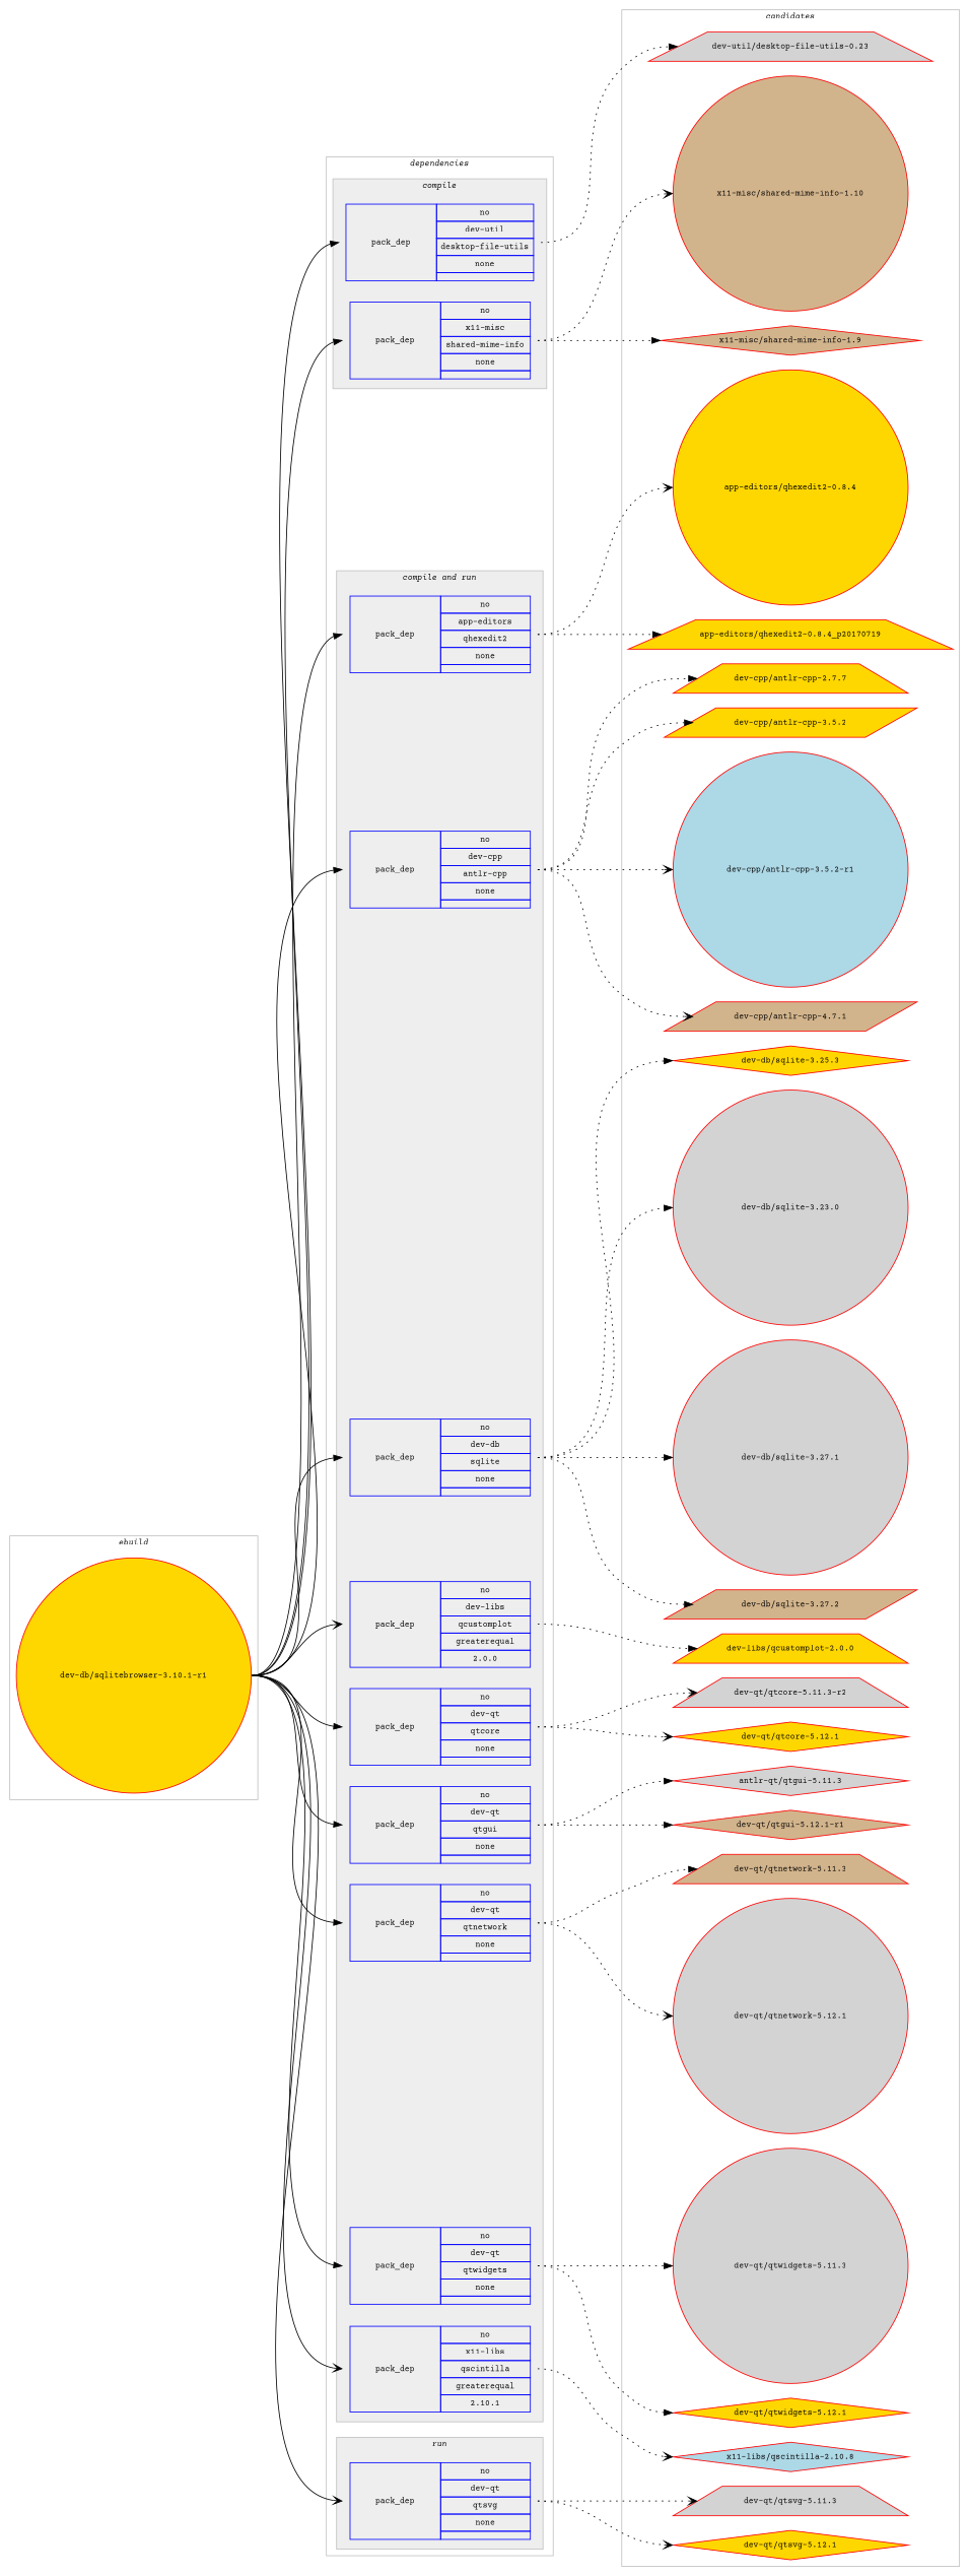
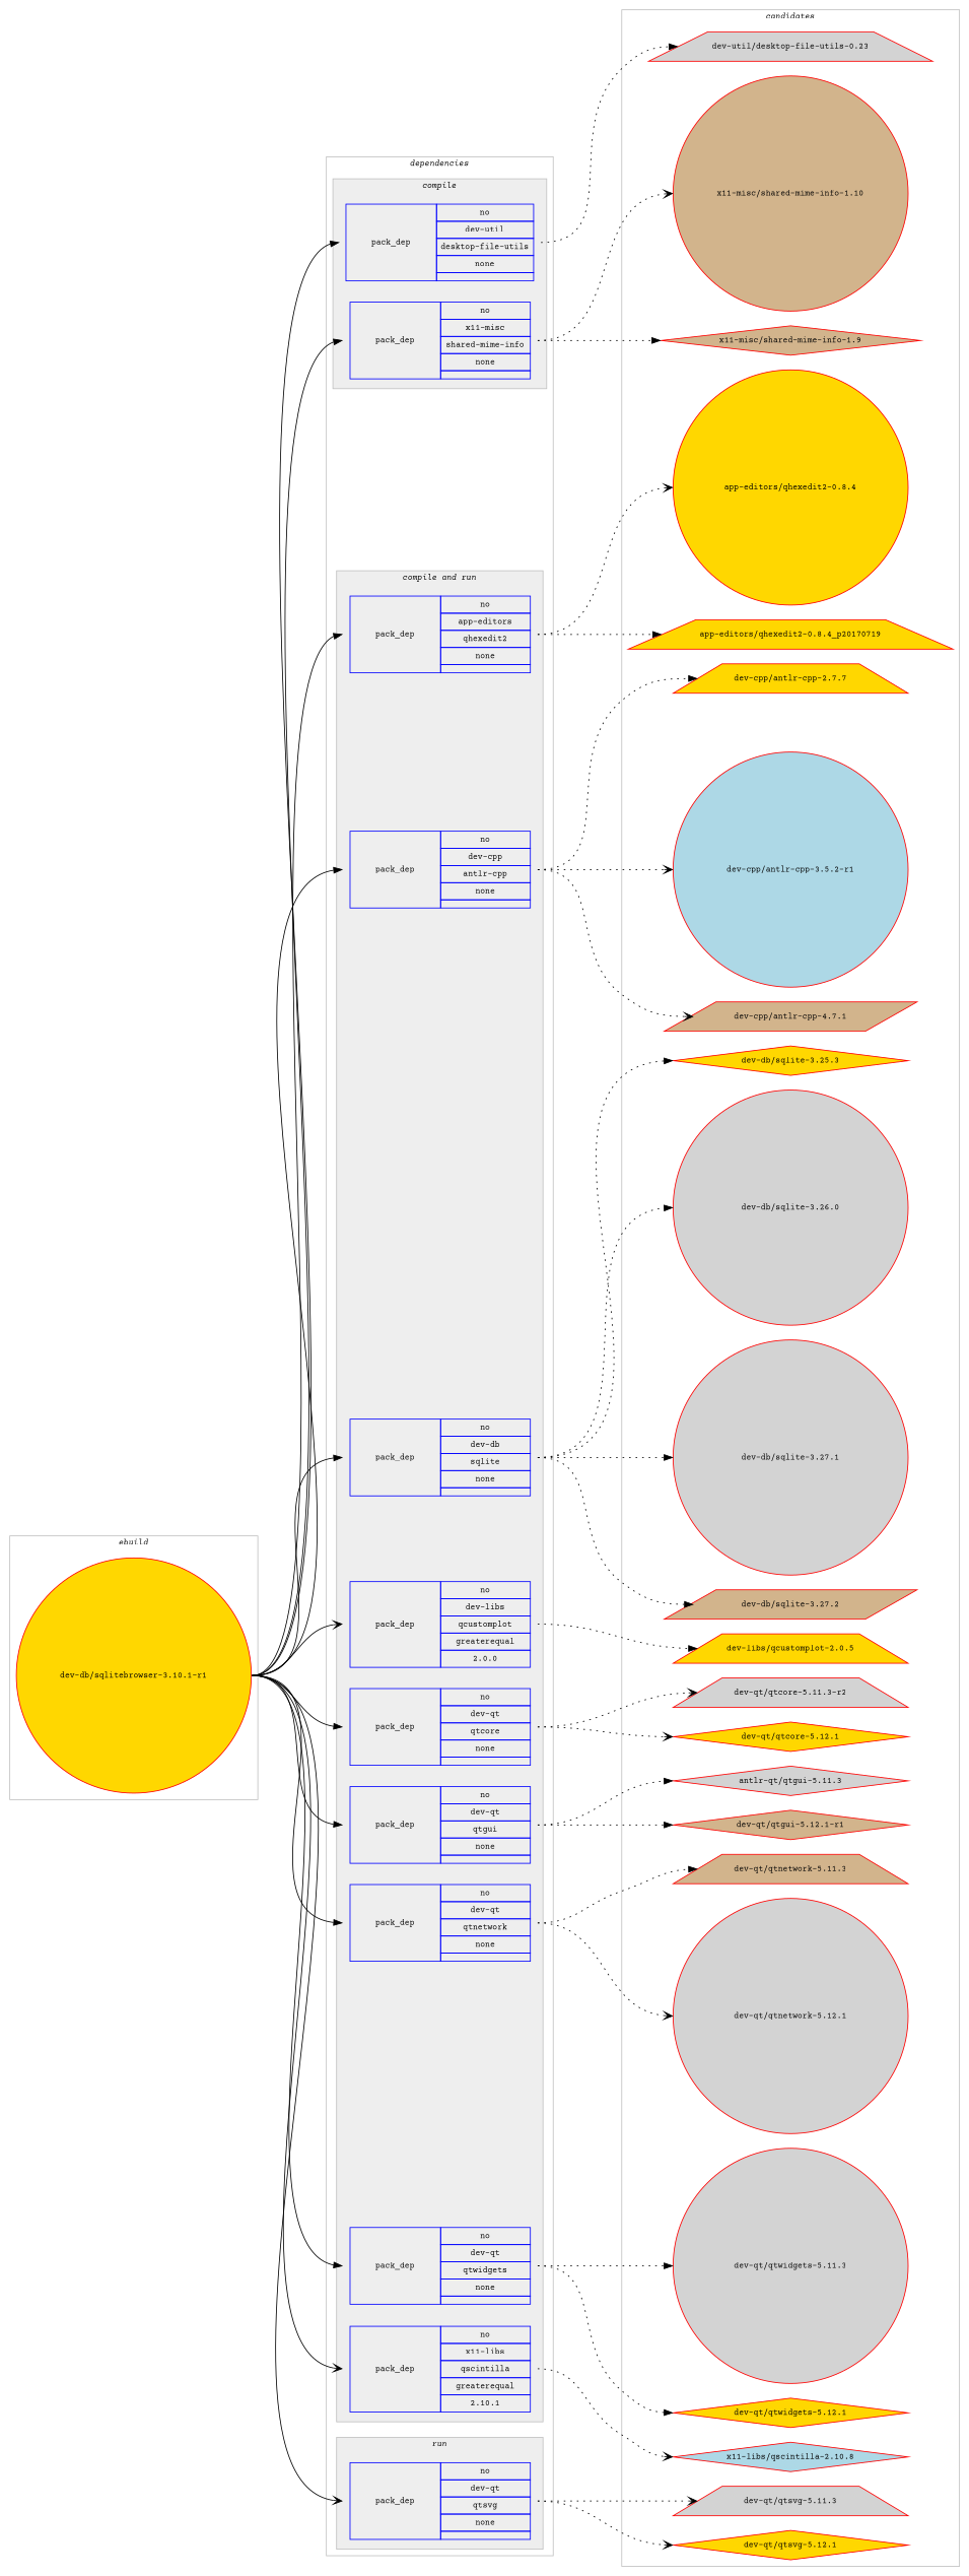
  digraph {
    compound=true
    concentrate=true
    fontname="Courier Prime"
    fontsize=10
    newrank=true
    rankdir=LR
    ranksep=1.5
    node [color=red fontname="Courier Prime" fontsize=10 shape=none style=filled]
    edge [arrowhead=normal fontname="Courier Prime" headport=w style=dotted tailport=e weight=100]
    n1 [fillcolor=gold label="dev-db/sqlitebrowser-3.10.1-r1" shape=circle width=4]
    n2 [color=blue label=<<TABLE BORDER="0" CELLBORDER="1" CELLSPACING="0" CELLPADDING="4" WIDTH="220"><TR><TD ROWSPAN="6" CELLPADDING="30">pack_dep</TD></TR><TR><TD WIDTH="110">no</TD></TR><TR><TD>dev-util</TD></TR><TR><TD>desktop-file-utils</TD></TR><TR><TD>none</TD></TR><TR><TD></TD></TR></TABLE>> style=""]
    n3 [color=blue label=<<TABLE BORDER="0" CELLBORDER="1" CELLSPACING="0" CELLPADDING="4" WIDTH="220"><TR><TD ROWSPAN="6" CELLPADDING="30">pack_dep</TD></TR><TR><TD WIDTH="110">no</TD></TR><TR><TD>x11-misc</TD></TR><TR><TD>shared-mime-info</TD></TR><TR><TD>none</TD></TR><TR><TD></TD></TR></TABLE>> style=""]
    n4 [color=blue label=<<TABLE BORDER="0" CELLBORDER="1" CELLSPACING="0" CELLPADDING="4" WIDTH="220"><TR><TD ROWSPAN="6" CELLPADDING="30">pack_dep</TD></TR><TR><TD WIDTH="110">no</TD></TR><TR><TD>app-editors</TD></TR><TR><TD>qhexedit2</TD></TR><TR><TD>none</TD></TR><TR><TD></TD></TR></TABLE>> style=""]
    n5 [color=blue label=<<TABLE BORDER="0" CELLBORDER="1" CELLSPACING="0" CELLPADDING="4" WIDTH="220"><TR><TD ROWSPAN="6" CELLPADDING="30">pack_dep</TD></TR><TR><TD WIDTH="110">no</TD></TR><TR><TD>dev-cpp</TD></TR><TR><TD>antlr-cpp</TD></TR><TR><TD>none</TD></TR><TR><TD></TD></TR></TABLE>> style=""]
    n6 [color=blue label=<<TABLE BORDER="0" CELLBORDER="1" CELLSPACING="0" CELLPADDING="4" WIDTH="220"><TR><TD ROWSPAN="6" CELLPADDING="30">pack_dep</TD></TR><TR><TD WIDTH="110">no</TD></TR><TR><TD>dev-db</TD></TR><TR><TD>sqlite</TD></TR><TR><TD>none</TD></TR><TR><TD></TD></TR></TABLE>> style=""]
    n7 [color=blue label=<<TABLE BORDER="0" CELLBORDER="1" CELLSPACING="0" CELLPADDING="4" WIDTH="220"><TR><TD ROWSPAN="6" CELLPADDING="30">pack_dep</TD></TR><TR><TD WIDTH="110">no</TD></TR><TR><TD>dev-libs</TD></TR><TR><TD>qcustomplot</TD></TR><TR><TD>greaterequal</TD></TR><TR><TD>2.0.0</TD></TR></TABLE>> style=""]
    n8 [color=blue label=<<TABLE BORDER="0" CELLBORDER="1" CELLSPACING="0" CELLPADDING="4" WIDTH="220"><TR><TD ROWSPAN="6" CELLPADDING="30">pack_dep</TD></TR><TR><TD WIDTH="110">no</TD></TR><TR><TD>dev-qt</TD></TR><TR><TD>qtcore</TD></TR><TR><TD>none</TD></TR><TR><TD></TD></TR></TABLE>> style=""]
    n9 [color=blue label=<<TABLE BORDER="0" CELLBORDER="1" CELLSPACING="0" CELLPADDING="4" WIDTH="220"><TR><TD ROWSPAN="6" CELLPADDING="30">pack_dep</TD></TR><TR><TD WIDTH="110">no</TD></TR><TR><TD>dev-qt</TD></TR><TR><TD>qtgui</TD></TR><TR><TD>none</TD></TR><TR><TD></TD></TR></TABLE>> style=""]
    n10 [color=blue label=<<TABLE BORDER="0" CELLBORDER="1" CELLSPACING="0" CELLPADDING="4" WIDTH="220"><TR><TD ROWSPAN="6" CELLPADDING="30">pack_dep</TD></TR><TR><TD WIDTH="110">no</TD></TR><TR><TD>dev-qt</TD></TR><TR><TD>qtnetwork</TD></TR><TR><TD>none</TD></TR><TR><TD></TD></TR></TABLE>> style=""]
    n11 [color=blue label=<<TABLE BORDER="0" CELLBORDER="1" CELLSPACING="0" CELLPADDING="4" WIDTH="220"><TR><TD ROWSPAN="6" CELLPADDING="30">pack_dep</TD></TR><TR><TD WIDTH="110">no</TD></TR><TR><TD>dev-qt</TD></TR><TR><TD>qtwidgets</TD></TR><TR><TD>none</TD></TR><TR><TD></TD></TR></TABLE>> style=""]
    n12 [color=blue label=<<TABLE BORDER="0" CELLBORDER="1" CELLSPACING="0" CELLPADDING="4" WIDTH="220"><TR><TD ROWSPAN="6" CELLPADDING="30">pack_dep</TD></TR><TR><TD WIDTH="110">no</TD></TR><TR><TD>x11-libs</TD></TR><TR><TD>qscintilla</TD></TR><TR><TD>greaterequal</TD></TR><TR><TD>2.10.1</TD></TR></TABLE>> style=""]
    n13 [color=blue label=<<TABLE BORDER="0" CELLBORDER="1" CELLSPACING="0" CELLPADDING="4" WIDTH="220"><TR><TD ROWSPAN="6" CELLPADDING="30">pack_dep</TD></TR><TR><TD WIDTH="110">no</TD></TR><TR><TD>dev-qt</TD></TR><TR><TD>qtsvg</TD></TR><TR><TD>none</TD></TR><TR><TD></TD></TR></TABLE>> style=""]
    n14 [fillcolor=lightgrey label="dev-util/desktop-file-utils-0.23" shape=trapezium width=4]
    n15 [fillcolor=tan label="x11-misc/shared-mime-info-1.10" shape=circle width=4]
    n16 [fillcolor=tan label="x11-misc/shared-mime-info-1.9" shape=diamond width=4]
    n17 [fillcolor=gold label="app-editors/qhexedit2-0.8.4" shape=circle width=4]
    n18 [fillcolor=gold label="app-editors/qhexedit2-0.8.4_p20170719" shape=trapezium width=4]
    n19 [fillcolor=gold label="dev-cpp/antlr-cpp-2.7.7" shape=trapezium width=4]
-   n20 [fillcolor=gold label="dev-cpp/antlr-cpp-3.5.2" shape=parallelogram width=4]
    n21 [fillcolor=lightblue label="dev-cpp/antlr-cpp-3.5.2-r1" shape=circle width=4]
    n22 [fillcolor=tan label="dev-cpp/antlr-cpp-4.7.1" shape=parallelogram width=4]
    n23 [fillcolor=gold label="dev-db/sqlite-3.25.3" shape=diamond width=4]
-   n24 [fillcolor=lightgrey label="dev-db/sqlite-3.23.0" shape=circle width=4]
+   n24 [fillcolor=lightgrey label="dev-db/sqlite-3.26.0" shape=circle width=4]
    n25 [fillcolor=lightgrey label="dev-db/sqlite-3.27.1" shape=circle width=4]
    n26 [fillcolor=tan label="dev-db/sqlite-3.27.2" shape=parallelogram width=4]
-   n27 [fillcolor=gold label="dev-libs/qcustomplot-2.0.0" shape=trapezium width=4]
+   n27 [fillcolor=gold label="dev-libs/qcustomplot-2.0.5" shape=trapezium width=4]
    n28 [fillcolor=lightgrey label="dev-qt/qtcore-5.11.3-r2" shape=trapezium width=4]
    n29 [fillcolor=gold label="dev-qt/qtcore-5.12.1" shape=diamond width=4]
    n30 [fillcolor=lightgrey label="antlr-qt/qtgui-5.11.3" shape=diamond width=4]
    n31 [fillcolor=tan label="dev-qt/qtgui-5.12.1-r1" shape=diamond width=4]
    n32 [fillcolor=tan label="dev-qt/qtnetwork-5.11.3" shape=trapezium width=4]
    n33 [fillcolor=lightgrey label="dev-qt/qtnetwork-5.12.1" shape=circle width=4]
    n34 [fillcolor=lightgrey label="dev-qt/qtwidgets-5.11.3" shape=circle width=4]
    n35 [fillcolor=gold label="dev-qt/qtwidgets-5.12.1" shape=diamond width=4]
    n36 [fillcolor=lightblue label="x11-libs/qscintilla-2.10.8" shape=diamond width=4]
    n37 [fillcolor=lightgrey label="dev-qt/qtsvg-5.11.3" shape=trapezium width=4]
    n38 [fillcolor=gold label="dev-qt/qtsvg-5.12.1" shape=diamond width=4]
    subgraph cluster_1 {
      color=gray
      label=<<i>dependencies</i>>
      subgraph cluster_2 {
        color=gray
        fillcolor="#eeeeee"
        label=<<i>compile</i>>
        style=filled
        subgraph sub_3 {
          color=gray
          fillcolor="#eeeeee"
          label=<<i>compile</i>>
          style=filled
          n2
        }
        subgraph sub_4 {
          color=gray
          fillcolor="#eeeeee"
          label=<<i>compile</i>>
          style=filled
          n3
        }
      }
      subgraph cluster_5 {
        color=gray
        fillcolor="#eeeeee"
        label=<<i>compile and run</i>>
        style=filled
        subgraph sub_6 {
          color=gray
          fillcolor="#eeeeee"
          label=<<i>compile and run</i>>
          style=filled
          n4
        }
        subgraph sub_7 {
          color=gray
          fillcolor="#eeeeee"
          label=<<i>compile and run</i>>
          style=filled
          n5
        }
        subgraph sub_8 {
          color=gray
          fillcolor="#eeeeee"
          label=<<i>compile and run</i>>
          style=filled
          n6
        }
        subgraph sub_9 {
          color=gray
          fillcolor="#eeeeee"
          label=<<i>compile and run</i>>
          style=filled
          n7
        }
        subgraph sub_10 {
          color=gray
          fillcolor="#eeeeee"
          label=<<i>compile and run</i>>
          style=filled
          n8
        }
        subgraph sub_11 {
          color=gray
          fillcolor="#eeeeee"
          label=<<i>compile and run</i>>
          style=filled
          n9
        }
        subgraph sub_12 {
          color=gray
          fillcolor="#eeeeee"
          label=<<i>compile and run</i>>
          style=filled
          n10
        }
        subgraph sub_13 {
          color=gray
          fillcolor="#eeeeee"
          label=<<i>compile and run</i>>
          style=filled
          n11
        }
        subgraph sub_14 {
          color=gray
          fillcolor="#eeeeee"
          label=<<i>compile and run</i>>
          style=filled
          n12
        }
      }
      subgraph cluster_15 {
        color=gray
        fillcolor="#eeeeee"
        label=<<i>run</i>>
        style=filled
        subgraph sub_16 {
          color=gray
          fillcolor="#eeeeee"
          label=<<i>run</i>>
          style=filled
          n13
        }
      }
    }
    subgraph cluster_17 {
      color=gray
      label=<<i>ebuild</i>>
      rank=same
      n1
    }
    subgraph cluster_18 {
      color=gray
      label=<<i>candidates</i>>
      rank=same
      subgraph sub_19 {
        color=black
        label=<<i>candidates</i>>
        nodesep=1
        rank=same
        n14
      }
      subgraph sub_20 {
        color=black
        label=<<i>candidates</i>>
        nodesep=1
        rank=same
        n15
        n16
      }
      subgraph sub_21 {
        color=black
        label=<<i>candidates</i>>
        nodesep=1
        rank=same
        n17
        n18
      }
      subgraph sub_22 {
        color=black
        label=<<i>candidates</i>>
        nodesep=1
        rank=same
        n19
-       n20
        n21
        n22
      }
      subgraph sub_23 {
        color=black
        label=<<i>candidates</i>>
        nodesep=1
        rank=same
        n23
        n24
        n25
        n26
      }
      subgraph sub_24 {
        color=black
        label=<<i>candidates</i>>
        nodesep=1
        rank=same
        n27
      }
      subgraph sub_25 {
        color=black
        label=<<i>candidates</i>>
        nodesep=1
        rank=same
        n28
        n29
      }
      subgraph sub_26 {
        color=black
        label=<<i>candidates</i>>
        nodesep=1
        rank=same
        n30
        n31
      }
      subgraph sub_27 {
        color=black
        label=<<i>candidates</i>>
        nodesep=1
        rank=same
        n32
        n33
      }
      subgraph sub_28 {
        color=black
        label=<<i>candidates</i>>
        nodesep=1
        rank=same
        n34
        n35
      }
      subgraph sub_29 {
        color=black
        label=<<i>candidates</i>>
        nodesep=1
        rank=same
        n36
      }
      subgraph sub_30 {
        color=black
        label=<<i>candidates</i>>
        nodesep=1
        rank=same
        n37
        n38
      }
    }
    n1 -> n2 [style=solid weight=20]
    n1 -> n3 [style=solid weight=20]
    n1 -> n4 [style=solid weight=20]
    n1 -> n5 [style=solid weight=20]
    n1 -> n6 [style=solid weight=20]
    n1 -> n7 [arrowhead=vee style=solid weight=20]
    n1 -> n8 [style=solid weight=20]
    n1 -> n9 [style=solid weight=20]
    n1 -> n10 [style=solid weight=20]
    n1 -> n11 [style=solid weight=20]
    n1 -> n12 [arrowhead=vee style=solid weight=20]
    n1 -> n13 [arrowhead=vee style=solid weight=20]
    n2 -> n14
    n3 -> n15 [arrowhead=vee]
    n3 -> n16
    n4 -> n17 [arrowhead=vee]
    n4 -> n18
    n5 -> n19
-   n5 -> n20
    n5 -> n21 [arrowhead=vee]
    n5 -> n22 [arrowhead=vee]
    n6 -> n23
    n6 -> n24
    n6 -> n25
    n6 -> n26
    n7 -> n27
    n8 -> n28 [arrowhead=vee]
    n8 -> n29 [arrowhead=vee]
    n9 -> n30
    n9 -> n31
    n10 -> n32
    n10 -> n33 [arrowhead=vee]
    n11 -> n34
    n11 -> n35
    n12 -> n36 [arrowhead=vee]
    n13 -> n37 [arrowhead=vee]
    n13 -> n38 [arrowhead=vee]
  }
